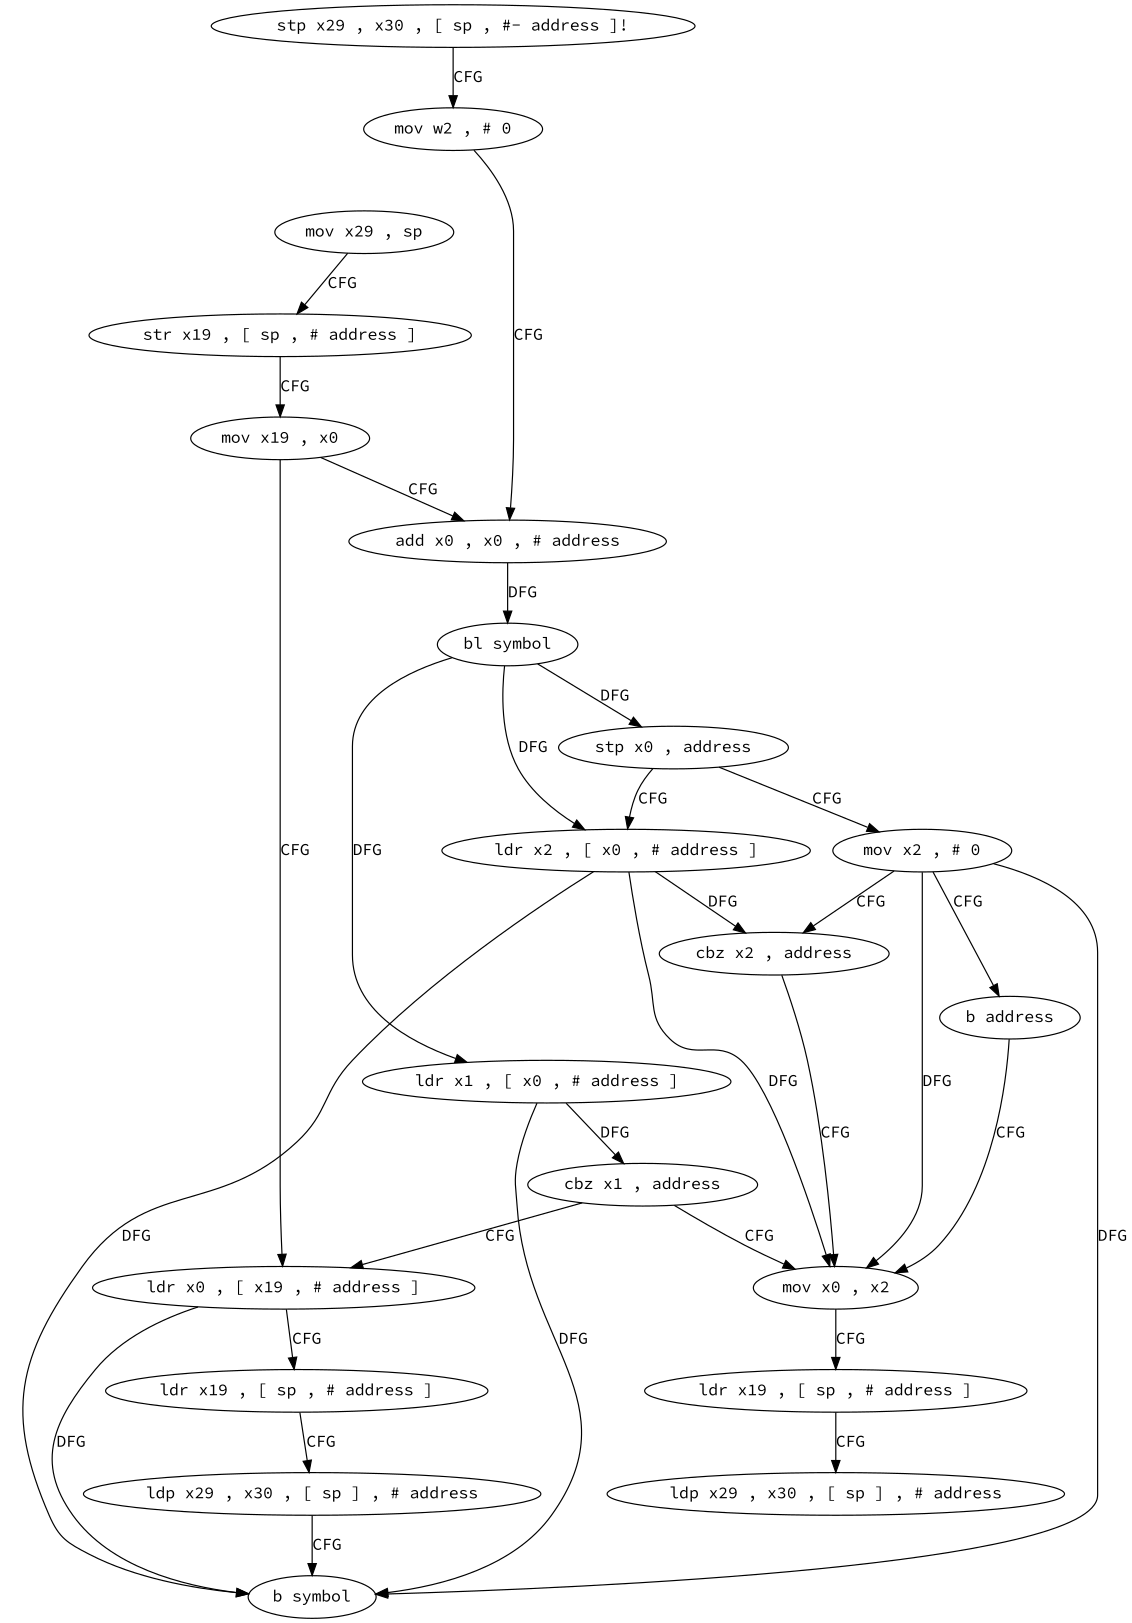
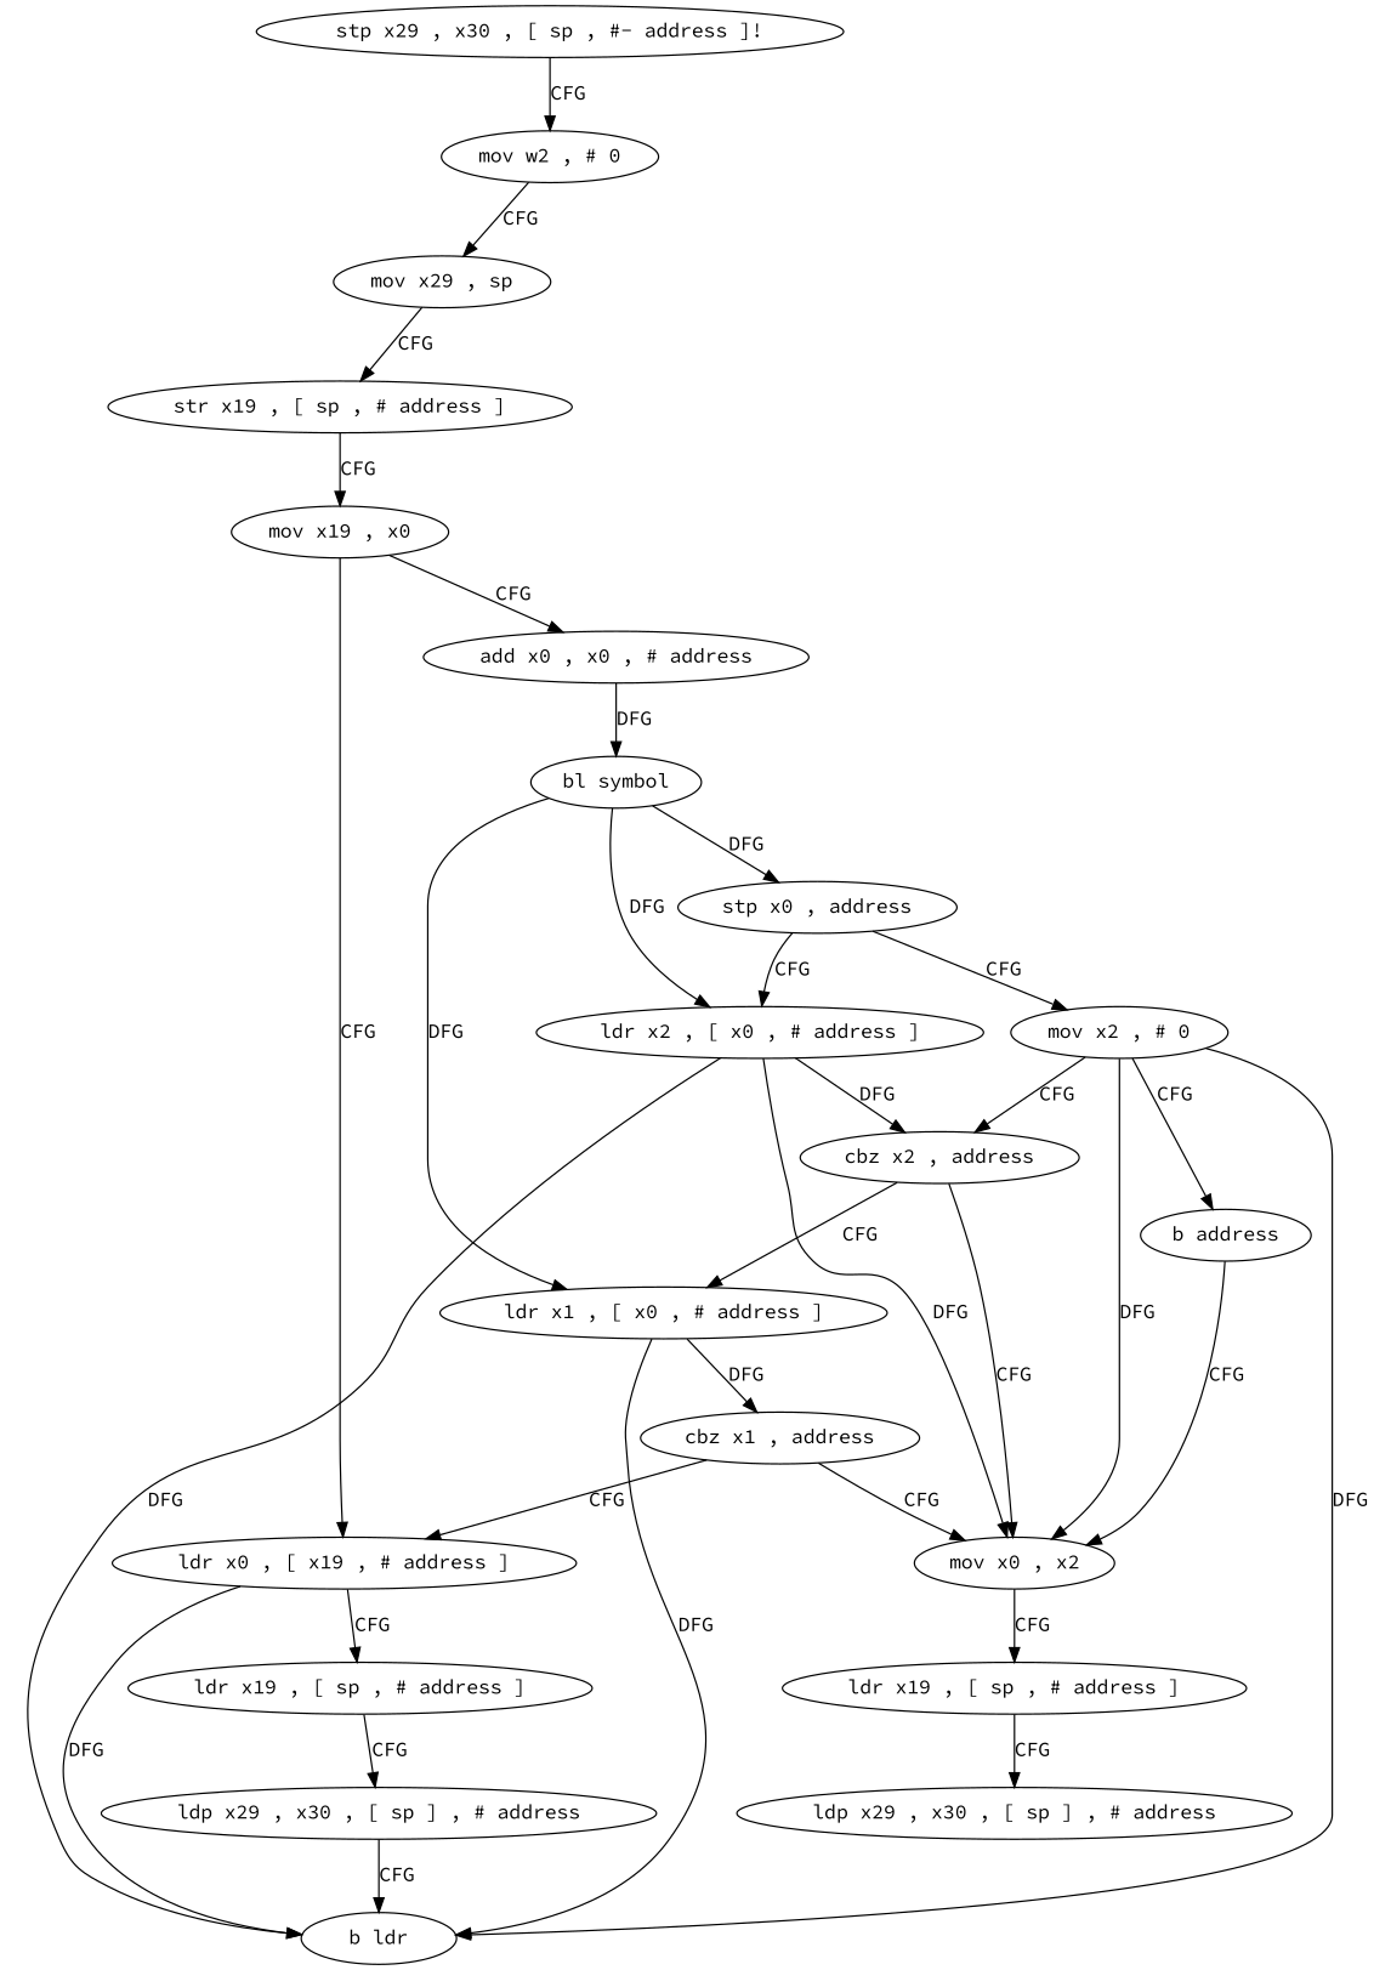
  digraph {
    fontname="Source Code Pro"
    node [fontname="Source Code Pro"]
    edge [fontname="Source Code Pro"]
    n1 [label="stp x29 , x30 , [ sp , #- address ]!"]
    n2 [label="mov w2 , # 0"]
    n3 [label="mov x29 , sp"]
    n4 [label="str x19 , [ sp , # address ]"]
    n5 [label="mov x19 , x0"]
    n6 [label="add x0 , x0 , # address"]
    n7 [label="ldr x0 , [ x19 , # address ]"]
    n8 [label="bl symbol"]
-   n9 [label="b symbol"]
+   n9 [label="b ldr"]
    n10 [label="ldr x19 , [ sp , # address ]"]
    n11 [label="stp x0 , address"]
    n12 [label="ldr x2 , [ x0 , # address ]"]
    n13 [label="ldr x1 , [ x0 , # address ]"]
    n14 [label="mov x2 , # 0"]
    n15 [label="mov x0 , x2"]
    n16 [label="cbz x2 , address"]
    n17 [label="cbz x1 , address"]
    n18 [label="b address"]
    n19 [label="ldr x19 , [ sp , # address ]"]
    n20 [label="ldp x29 , x30 , [ sp ] , # address"]
    n21 [label="ldp x29 , x30 , [ sp ] , # address"]
    n1 -> n2 [label=CFG]
-   n2 -> n6 [label=CFG]
+   n2 -> n3 [label=CFG]
    n3 -> n4 [label=CFG]
    n4 -> n5 [label=CFG]
    n5 -> n6 [label=CFG]
    n5 -> n7 [label=CFG]
    n6 -> n8 [label=DFG]
    n7 -> n9 [label=DFG]
    n7 -> n10 [label=CFG]
    n8 -> n11 [label=DFG]
    n8 -> n12 [label=DFG]
    n8 -> n13 [label=DFG]
    n10 -> n21 [label=CFG]
    n11 -> n12 [label=CFG]
    n11 -> n14 [label=CFG]
    n12 -> n9 [label=DFG]
    n12 -> n15 [label=DFG]
    n12 -> n16 [label=DFG]
    n13 -> n9 [label=DFG]
    n13 -> n17 [label=DFG]
    n14 -> n9 [label=DFG]
    n14 -> n15 [label=DFG]
    n14 -> n16 [label=CFG]
    n14 -> n18 [label=CFG]
    n15 -> n19 [label=CFG]
+   n16 -> n13 [label=CFG]
    n16 -> n15 [label=CFG]
    n17 -> n7 [label=CFG]
    n17 -> n15 [label=CFG]
    n18 -> n15 [label=CFG]
    n19 -> n20 [label=CFG]
    n21 -> n9 [label=CFG]
  }
